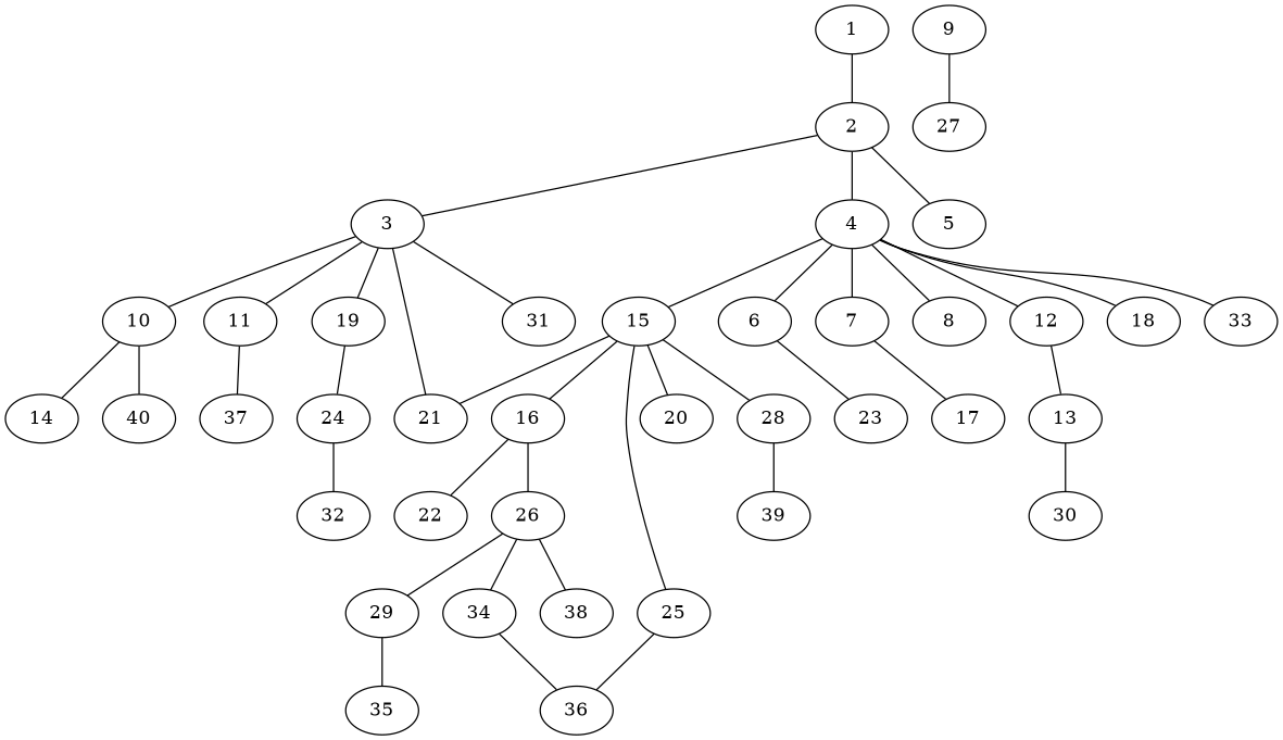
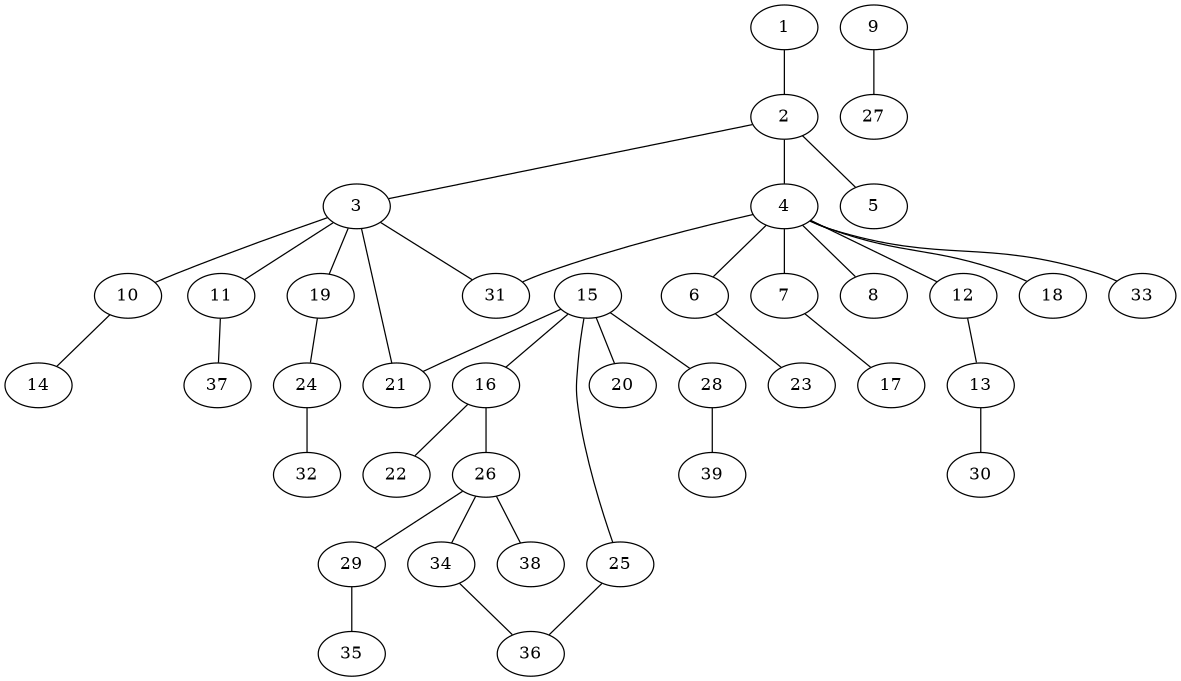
  graph {
    1
    2
    3
    4
    5
    10
    11
    19
    21
    31
    6
    7
    8
    12
    15
    18
    33
    14
-   40
    37
    24
    23
    17
    13
    16
    20
    25
    28
    9
    27
    32
    30
    22
    26
    36
    39
    29
    34
    38
    35
    1 -- 2
    2 -- 3
    2 -- 4
    2 -- 5
    3 -- 10
    3 -- 11
    3 -- 19
    3 -- 21
    3 -- 31
    4 -- 6
    4 -- 7
    4 -- 8
    4 -- 12
-   4 -- 15
+   4 -- 31
    4 -- 18
    4 -- 33
    10 -- 14
-   10 -- 40
    11 -- 37
    19 -- 24
    6 -- 23
    7 -- 17
    12 -- 13
    15 -- 21
    15 -- 16
    15 -- 20
    15 -- 25
    15 -- 28
    24 -- 32
    13 -- 30
    16 -- 22
    16 -- 26
    25 -- 36
    28 -- 39
    9 -- 27
    26 -- 29
    26 -- 34
    26 -- 38
    29 -- 35
    34 -- 36
  }
